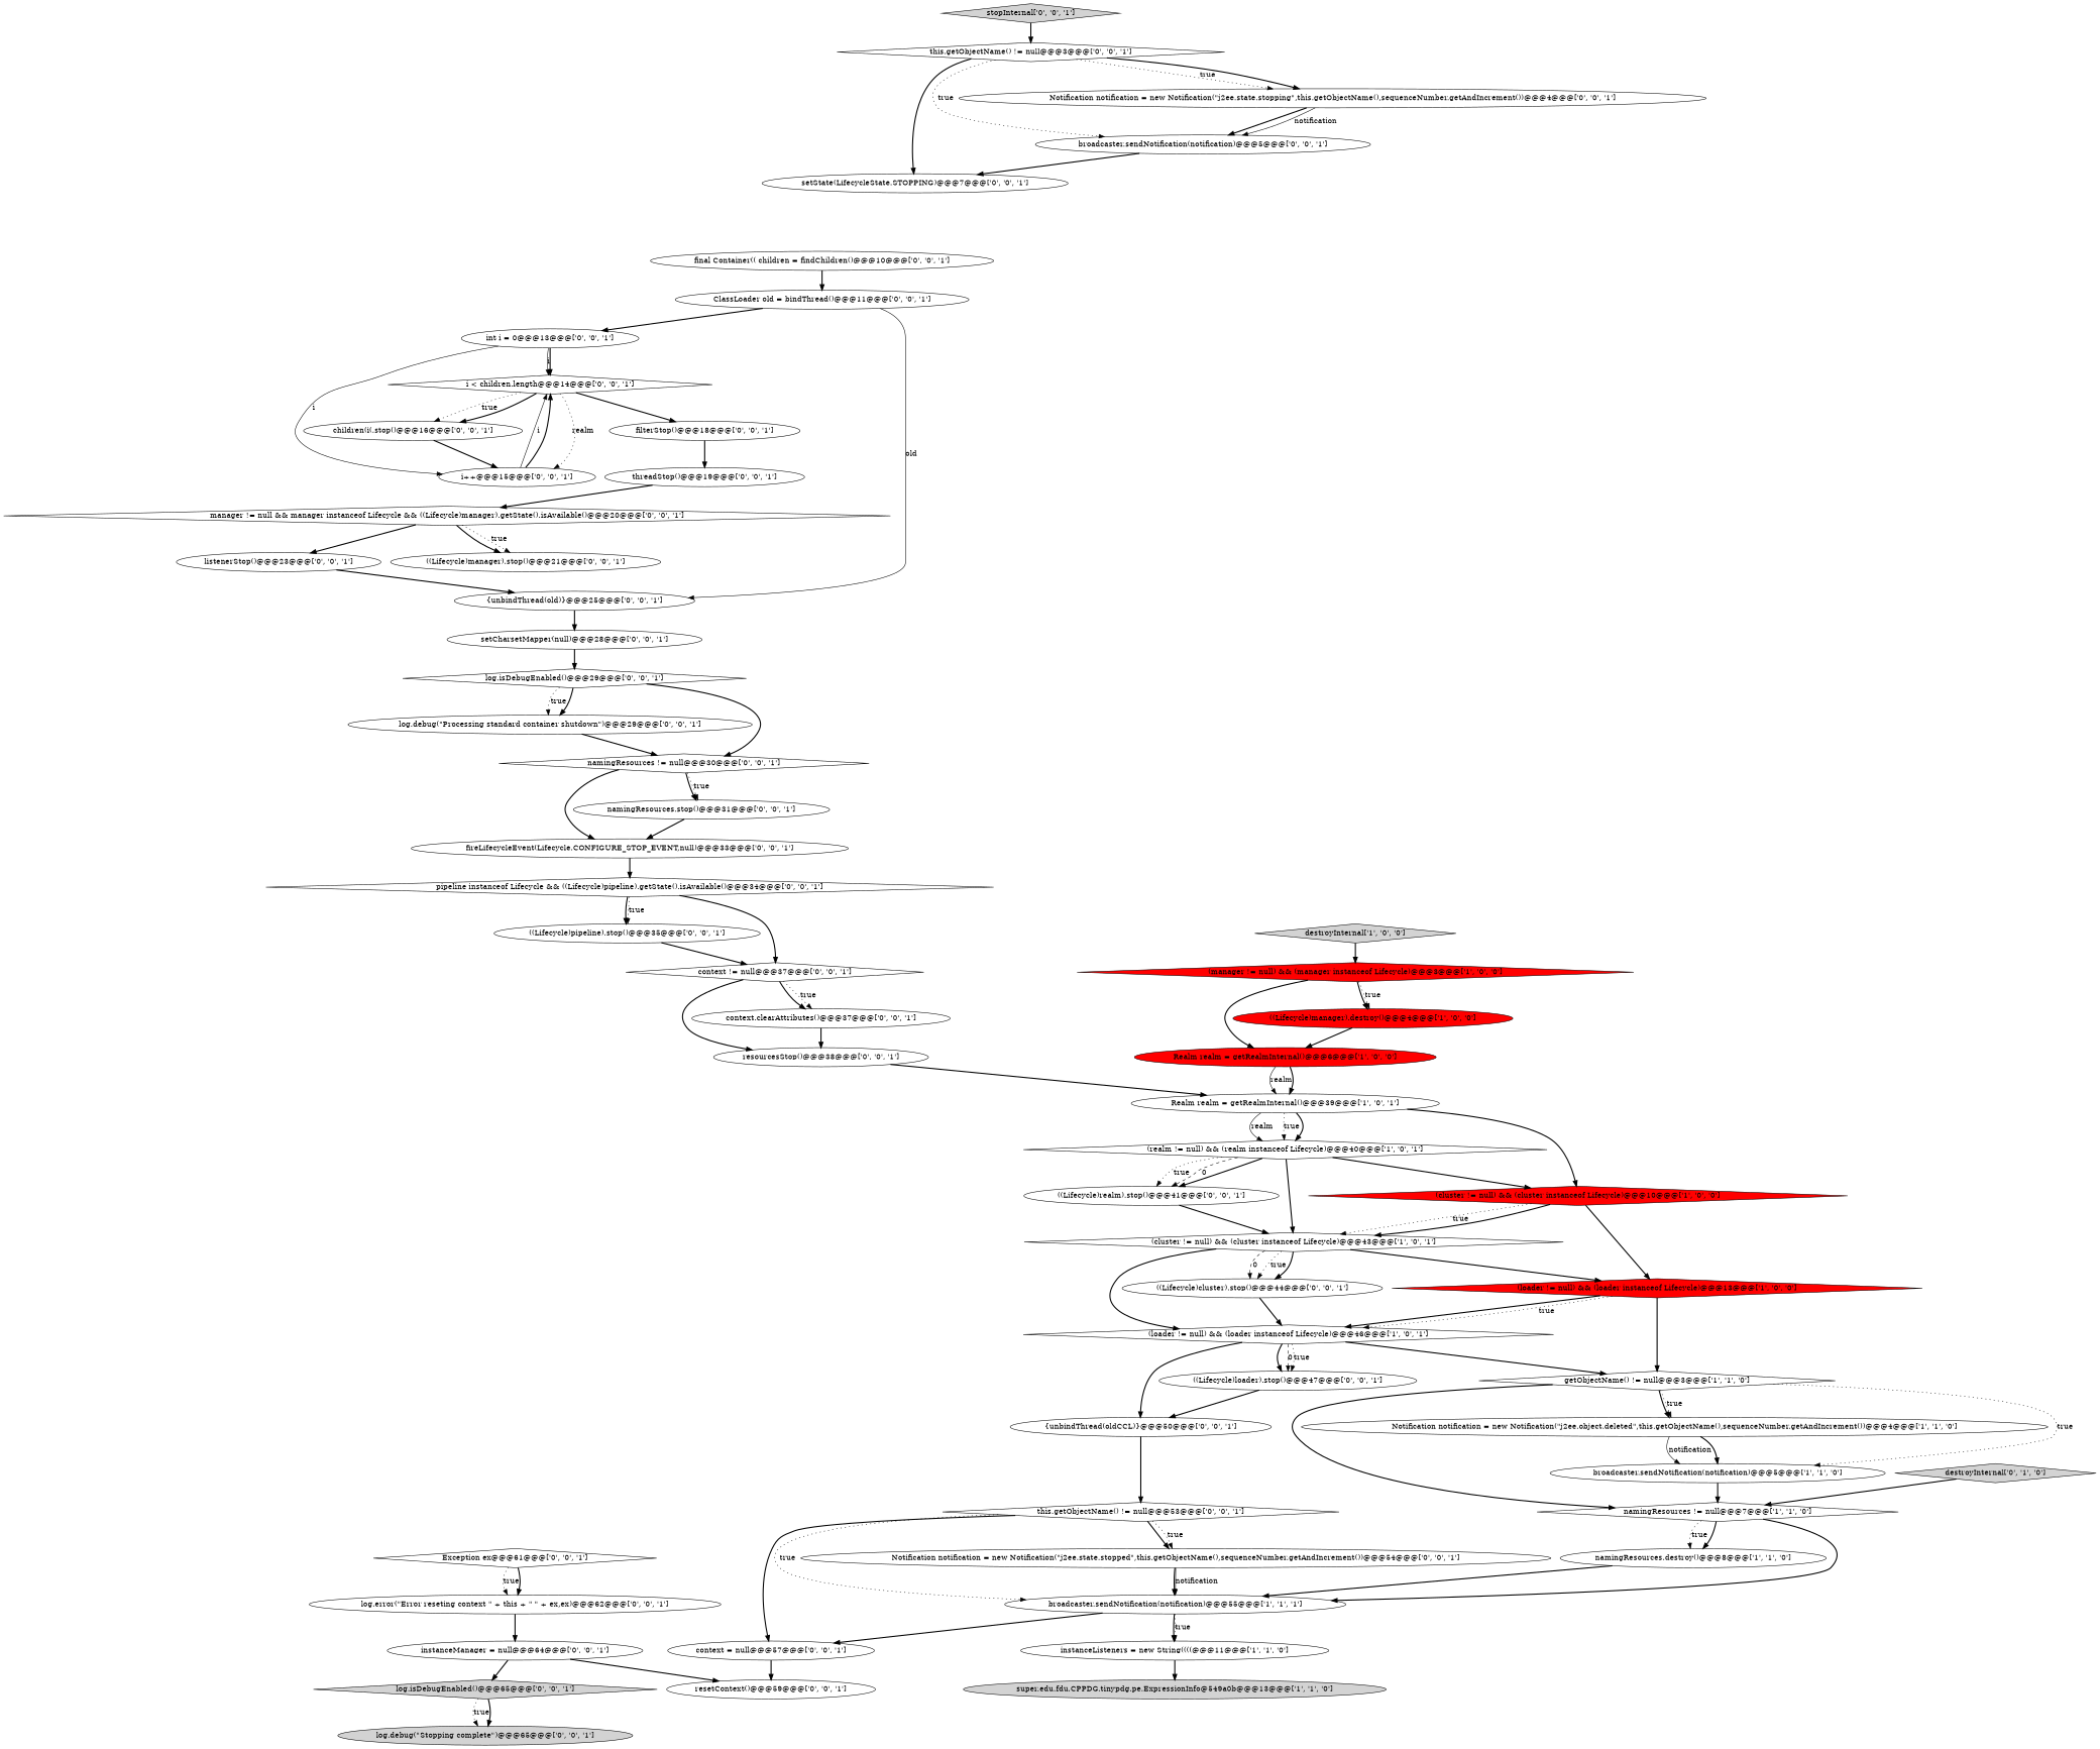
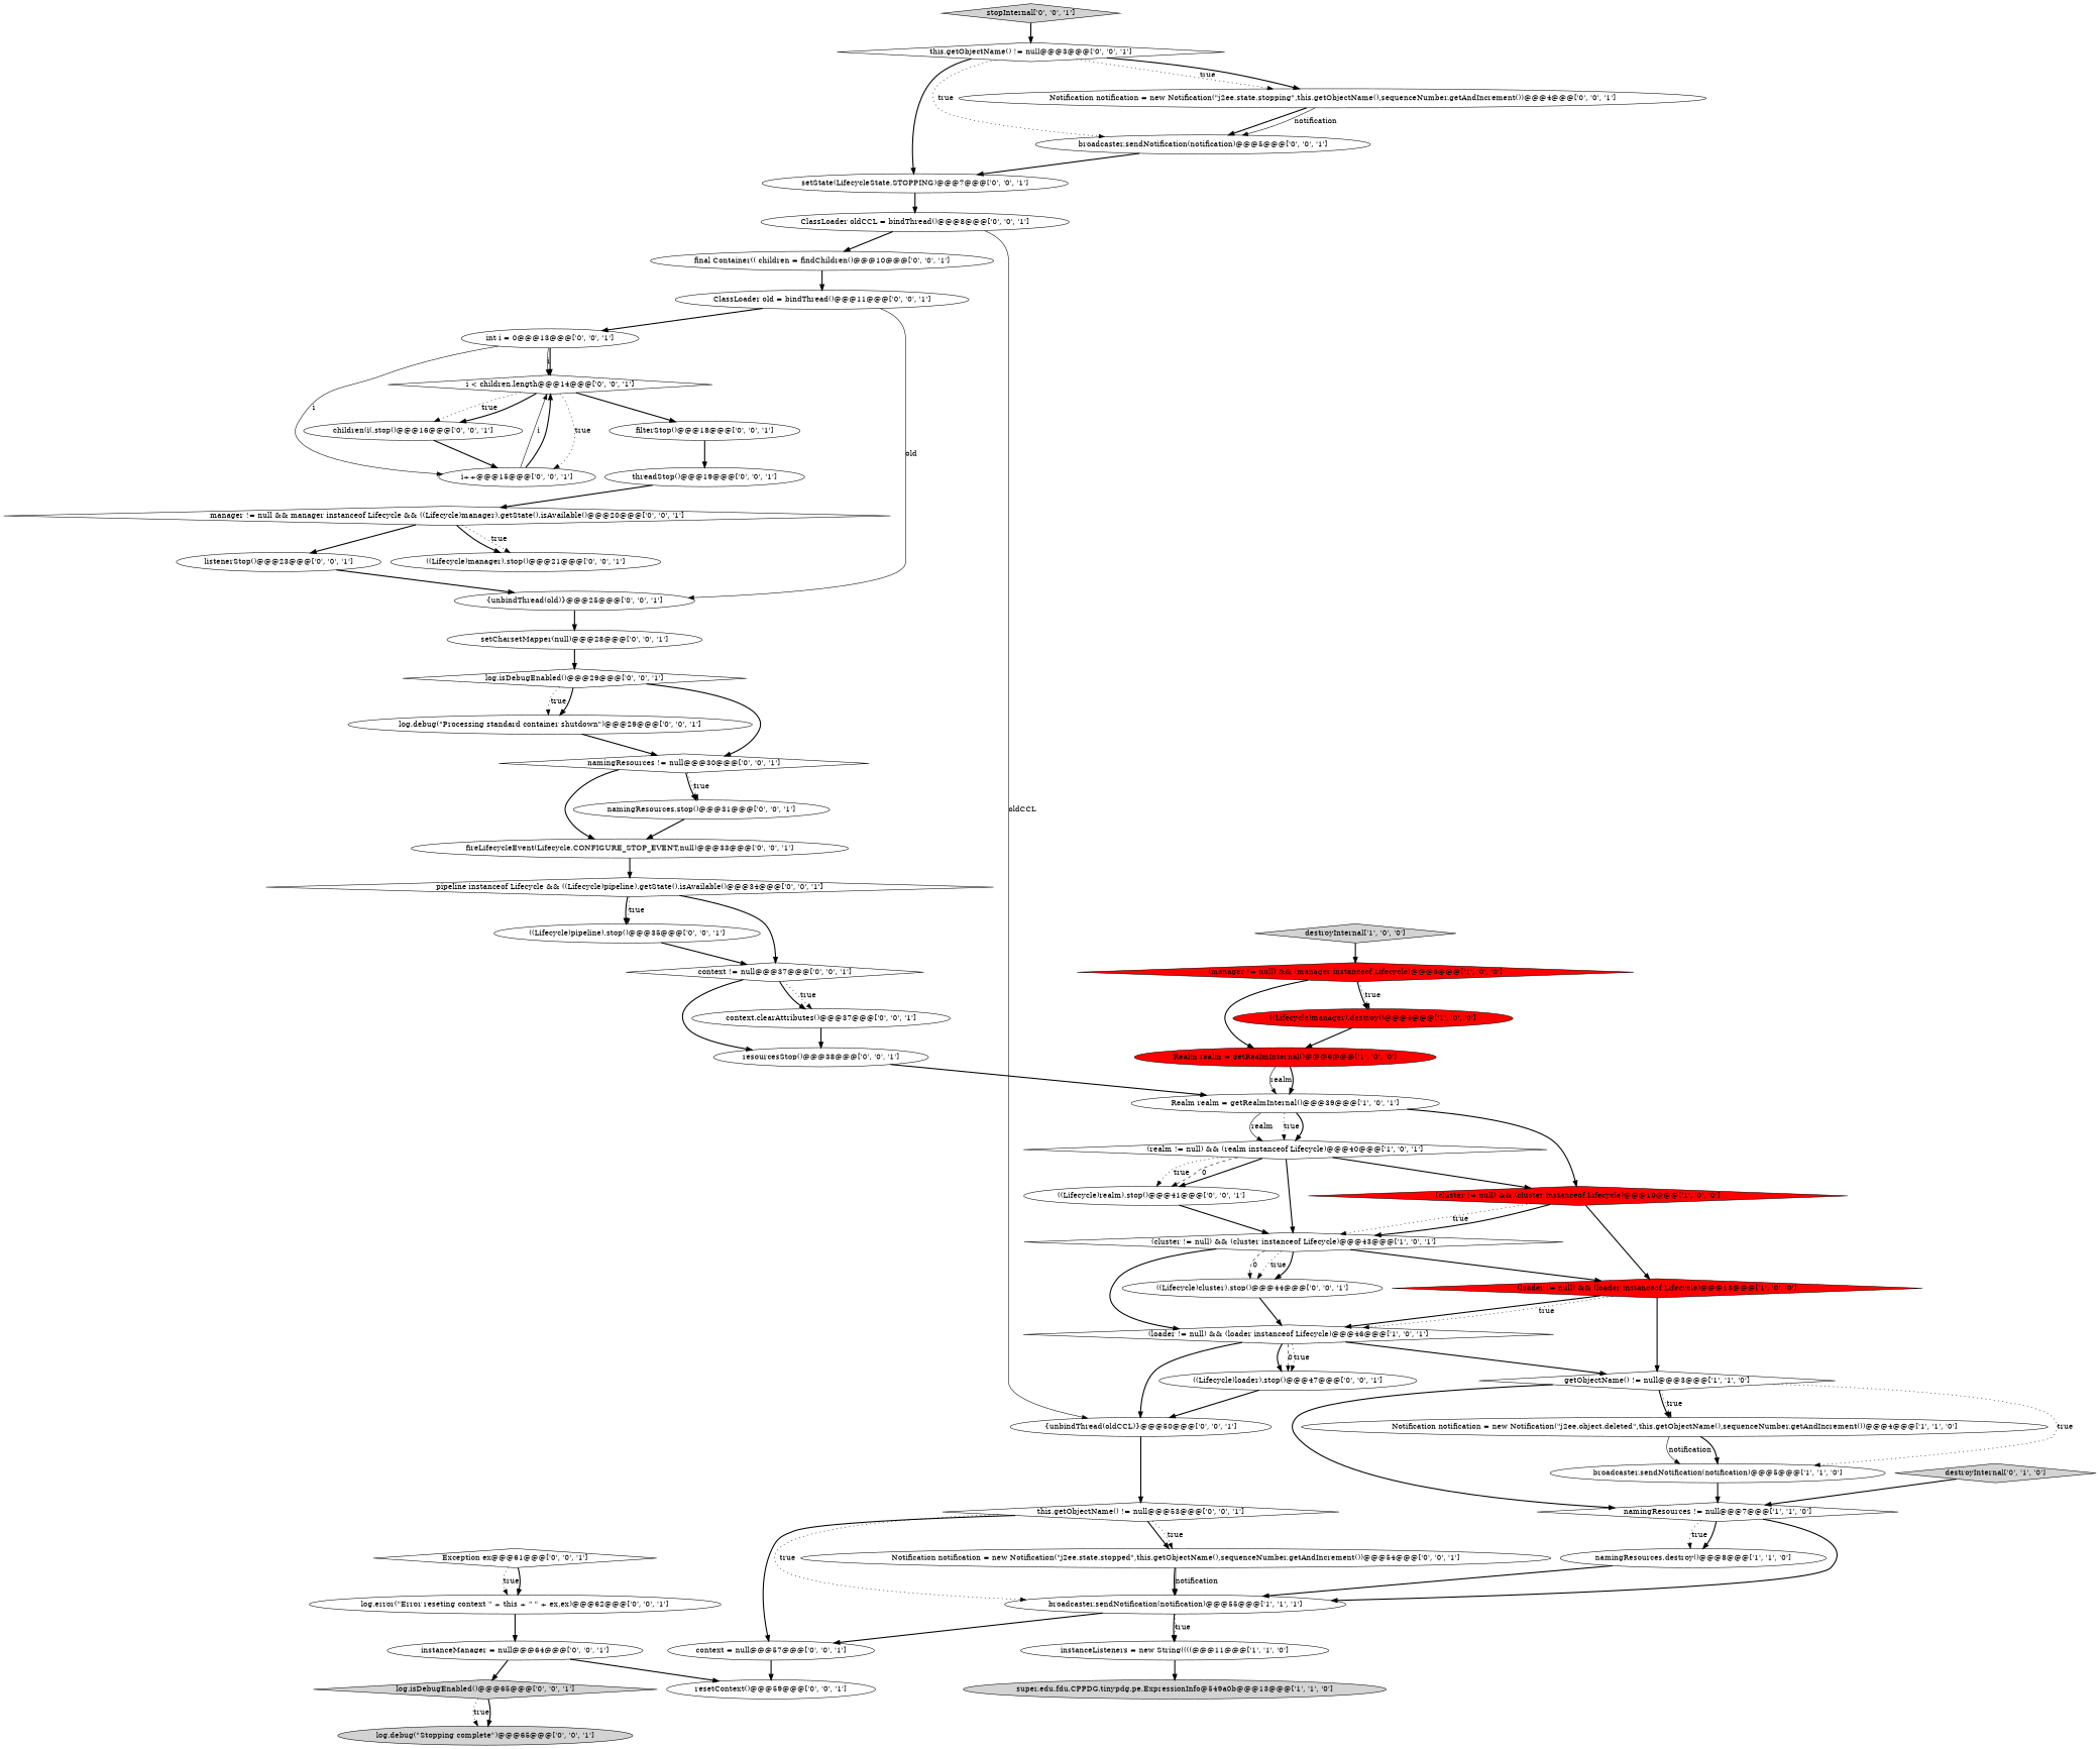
  digraph {
    node [fillcolor=white shape=ellipse style=filled]
    edge [style=bold]
    n1 [label="pipeline instanceof Lifecycle && ((Lifecycle)pipeline).getState().isAvailable()@@@34@@@['0', '0', '1']" shape=diamond]
    n2 [label="context != null@@@37@@@['0', '0', '1']" shape=diamond]
    n3 [label="((Lifecycle)pipeline).stop()@@@35@@@['0', '0', '1']"]
    n4 [label="context.clearAttributes()@@@37@@@['0', '0', '1']"]
    n5 [label="resourcesStop()@@@38@@@['0', '0', '1']"]
    n6 [label="Realm realm = getRealmInternal()@@@39@@@['1', '0', '1']"]
    n7 [label="ClassLoader old = bindThread()@@@11@@@['0', '0', '1']"]
    n8 [label="{unbindThread(old)}@@@25@@@['0', '0', '1']"]
    n9 [label="int i = 0@@@13@@@['0', '0', '1']"]
    n10 [label="setCharsetMapper(null)@@@28@@@['0', '0', '1']"]
    n11 [label="i < children.length@@@14@@@['0', '0', '1']" shape=diamond]
    n12 [label="i++@@@15@@@['0', '0', '1']"]
    n13 [label="context = null@@@57@@@['0', '0', '1']"]
    n14 [label="resetContext()@@@59@@@['0', '0', '1']"]
    n15 [label="setState(LifecycleState.STOPPING)@@@7@@@['0', '0', '1']"]
+   n16 [label="ClassLoader oldCCL = bindThread()@@@8@@@['0', '0', '1']"]
    n17 [label="final Container(( children = findChildren()@@@10@@@['0', '0', '1']"]
    n18 [label="{unbindThread(oldCCL)}@@@50@@@['0', '0', '1']"]
    n19 [label="log.isDebugEnabled()@@@29@@@['0', '0', '1']" shape=diamond]
    n20 [label="namingResources != null@@@30@@@['0', '0', '1']" shape=diamond]
    n21 [label="log.debug(\"Processing standard container shutdown\")@@@29@@@['0', '0', '1']"]
    n22 [label="namingResources.stop()@@@31@@@['0', '0', '1']"]
    n23 [label="fireLifecycleEvent(Lifecycle.CONFIGURE_STOP_EVENT,null)@@@33@@@['0', '0', '1']"]
    n24 [fillcolor=red label="(loader != null) && (loader instanceof Lifecycle)@@@13@@@['1', '0', '0']" shape=diamond]
    n25 [label="getObjectName() != null@@@3@@@['1', '1', '0']" shape=diamond]
    n26 [label="(loader != null) && (loader instanceof Lifecycle)@@@46@@@['1', '0', '1']" shape=diamond]
    n27 [label="namingResources != null@@@7@@@['1', '1', '0']" shape=diamond]
    n28 [label="broadcaster.sendNotification(notification)@@@5@@@['1', '1', '0']"]
    n29 [label="Notification notification = new Notification(\"j2ee.object.deleted\",this.getObjectName(),sequenceNumber.getAndIncrement())@@@4@@@['1', '1', '0']"]
    n30 [label="((Lifecycle)loader).stop()@@@47@@@['0', '0', '1']"]
    n31 [label="manager != null && manager instanceof Lifecycle && ((Lifecycle)manager).getState().isAvailable()@@@20@@@['0', '0', '1']" shape=diamond]
    n32 [label="((Lifecycle)manager).stop()@@@21@@@['0', '0', '1']"]
    n33 [label="listenerStop()@@@23@@@['0', '0', '1']"]
    n34 [label="(realm != null) && (realm instanceof Lifecycle)@@@40@@@['1', '0', '1']" shape=diamond]
    n35 [fillcolor=red label="(cluster != null) && (cluster instanceof Lifecycle)@@@10@@@['1', '0', '0']" shape=diamond]
    n36 [label="((Lifecycle)realm).stop()@@@41@@@['0', '0', '1']"]
    n37 [label="(cluster != null) && (cluster instanceof Lifecycle)@@@43@@@['1', '0', '1']" shape=diamond]
    n38 [label="((Lifecycle)cluster).stop()@@@44@@@['0', '0', '1']"]
    n39 [label="this.getObjectName() != null@@@53@@@['0', '0', '1']" shape=diamond]
    n40 [fillcolor=lightgray label="log.isDebugEnabled()@@@65@@@['0', '0', '1']" shape=diamond]
    n41 [fillcolor=lightgray label="log.debug(\"Stopping complete\")@@@65@@@['0', '0', '1']"]
    n42 [fillcolor=lightgray label="destroyInternal['0', '1', '0']" shape=diamond]
    n43 [label="namingResources.destroy()@@@8@@@['1', '1', '0']"]
    n44 [label="broadcaster.sendNotification(notification)@@@55@@@['1', '1', '1']"]
    n45 [label="instanceListeners = new String((((@@@11@@@['1', '1', '0']"]
    n46 [label="Notification notification = new Notification(\"j2ee.state.stopped\",this.getObjectName(),sequenceNumber.getAndIncrement())@@@54@@@['0', '0', '1']"]
    n47 [label="threadStop()@@@19@@@['0', '0', '1']"]
    n48 [label="filterStop()@@@18@@@['0', '0', '1']"]
    n49 [label="children(i(.stop()@@@16@@@['0', '0', '1']"]
    n50 [label="instanceManager = null@@@64@@@['0', '0', '1']"]
    n51 [fillcolor=red label="(manager != null) && (manager instanceof Lifecycle)@@@3@@@['1', '0', '0']" shape=diamond]
    n52 [fillcolor=red label="((Lifecycle)manager).destroy()@@@4@@@['1', '0', '0']"]
    n53 [fillcolor=red label="Realm realm = getRealmInternal()@@@6@@@['1', '0', '0']"]
    n54 [label="log.error(\"Error reseting context \" + this + \" \" + ex,ex)@@@62@@@['0', '0', '1']"]
    n55 [fillcolor=lightgray label="destroyInternal['1', '0', '0']" shape=diamond]
    n56 [fillcolor=lightgray label="super.edu.fdu.CPPDG.tinypdg.pe.ExpressionInfo@549a0b@@@13@@@['1', '1', '0']"]
    n57 [label="broadcaster.sendNotification(notification)@@@5@@@['0', '0', '1']"]
    n58 [fillcolor=lightgray label="stopInternal['0', '0', '1']" shape=diamond]
    n59 [label="this.getObjectName() != null@@@3@@@['0', '0', '1']" shape=diamond]
    n60 [label="Notification notification = new Notification(\"j2ee.state.stopping\",this.getObjectName(),sequenceNumber.getAndIncrement())@@@4@@@['0', '0', '1']"]
    n61 [label="Exception ex@@@61@@@['0', '0', '1']" shape=diamond]
    n1 -> n2
    n1 -> n3
    n1 -> n3 [label=true style=dotted]
    n2 -> n4 [label=true style=dotted]
    n2 -> n4
    n2 -> n5
    n3 -> n2
    n4 -> n5
    n5 -> n6
    n6 -> n34
    n6 -> n34 [label=realm style=solid]
    n6 -> n34 [label=true style=dotted]
    n6 -> n35
    n7 -> n8 [label=old style=solid]
    n7 -> n9
    n8 -> n10
    n9 -> n11
    n9 -> n11 [label=i style=solid]
    n9 -> n12 [label=i style=solid]
    n10 -> n19
-   n11 -> n12 [label=realm style=dotted]
+   n11 -> n12 [label=true style=dotted]
    n11 -> n48
    n11 -> n49 [label=true style=dotted]
    n11 -> n49
    n12 -> n11 [label=i style=solid]
    n12 -> n11
    n13 -> n14
+   n15 -> n16
+   n16 -> n17
+   n16 -> n18 [label=oldCCL style=solid]
    n17 -> n7
    n18 -> n39
    n19 -> n20
    n19 -> n21 [label=true style=dotted]
    n19 -> n21
    n20 -> n22 [label=true style=dotted]
    n20 -> n22
    n20 -> n23
    n21 -> n20
    n22 -> n23
    n23 -> n1
    n24 -> n25
    n24 -> n26
    n24 -> n26 [label=true style=dotted]
    n25 -> n27
    n25 -> n28 [label=true style=dotted]
    n25 -> n29 [label=true style=dotted]
    n25 -> n29
    n26 -> n18
    n26 -> n25
    n26 -> n30
    n26 -> n30 [label=0 style=dashed]
    n26 -> n30 [label=true style=dotted]
    n27 -> n43
    n27 -> n43 [label=true style=dotted]
    n27 -> n44
    n28 -> n27
    n29 -> n28 [label=notification style=solid]
    n29 -> n28
    n30 -> n18
    n31 -> n32 [label=true style=dotted]
    n31 -> n32
    n31 -> n33
    n33 -> n8
    n34 -> n35
    n34 -> n36
    n34 -> n36 [label=true style=dotted]
    n34 -> n36 [label=0 style=dashed]
    n34 -> n37
    n35 -> n24
    n35 -> n37 [label=true style=dotted]
    n35 -> n37
    n36 -> n37
    n37 -> n24
    n37 -> n26
    n37 -> n38 [label=0 style=dashed]
    n37 -> n38 [label=true style=dotted]
    n37 -> n38
    n38 -> n26
    n39 -> n13
    n39 -> n44 [label=true style=dotted]
    n39 -> n46
    n39 -> n46 [label=true style=dotted]
    n40 -> n41 [label=true style=dotted]
    n40 -> n41
    n42 -> n27
    n43 -> n44
    n44 -> n13
    n44 -> n45 [label=true style=dotted]
    n44 -> n45
    n45 -> n56
    n46 -> n44
    n46 -> n44 [label=notification style=solid]
    n47 -> n31
    n48 -> n47
    n49 -> n12
    n50 -> n14
    n50 -> n40
    n51 -> n52 [label=true style=dotted]
    n51 -> n52
    n51 -> n53
    n52 -> n53
    n53 -> n6 [label=realm style=solid]
    n53 -> n6
    n54 -> n50
    n55 -> n51
    n57 -> n15
    n58 -> n59
    n59 -> n15
    n59 -> n57 [label=true style=dotted]
    n59 -> n60 [label=true style=dotted]
    n59 -> n60
    n60 -> n57
    n60 -> n57 [label=notification style=solid]
    n61 -> n54 [label=true style=dotted]
    n61 -> n54
  }
